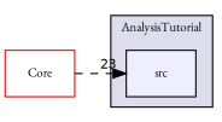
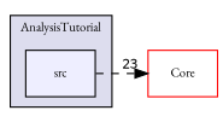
  digraph {
    compound=true
    rankdir=LR
    fontname="EB Garamond"
    node [fontname="EB Garamond" fontsize=10 shape=box]
    n1 [fillcolor="#eeeeff" label=src pencolor=black style=filled]
    n2 [color=red label=Core]
    subgraph cluster_1 {
      bgcolor="#ddddee"
      fontsize=10
      label=AnalysisTutorial
      pencolor=black
      n1
    }
-   n2 -> n1 [headlabel=23 labeldistance=1.5 labelfontname=Helvetica labelfontsize=10 style=dashed arrowhead=normal fontname="EB Garamond"]
+   n1 -> n2 [headlabel=23 labeldistance=1.5 labelfontname=Helvetica labelfontsize=10 style=dashed arrowhead=normal fontname="EB Garamond"]
  }
